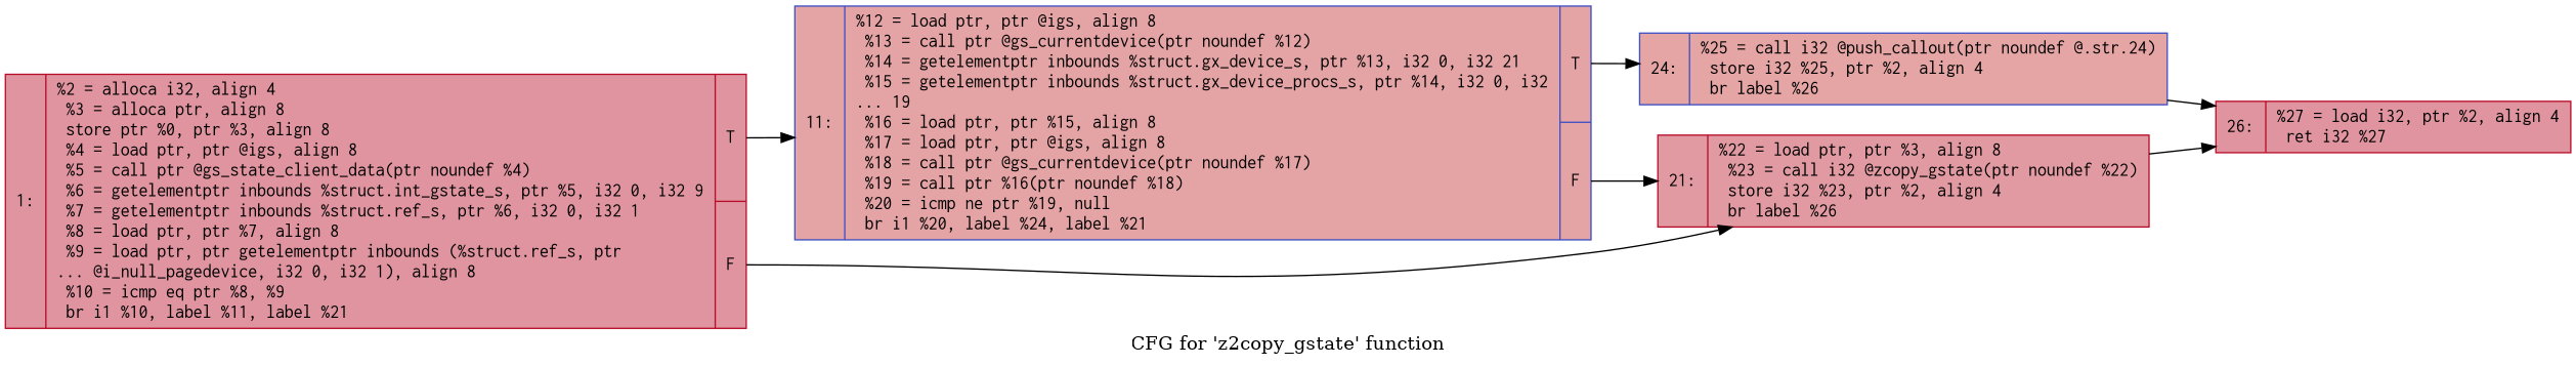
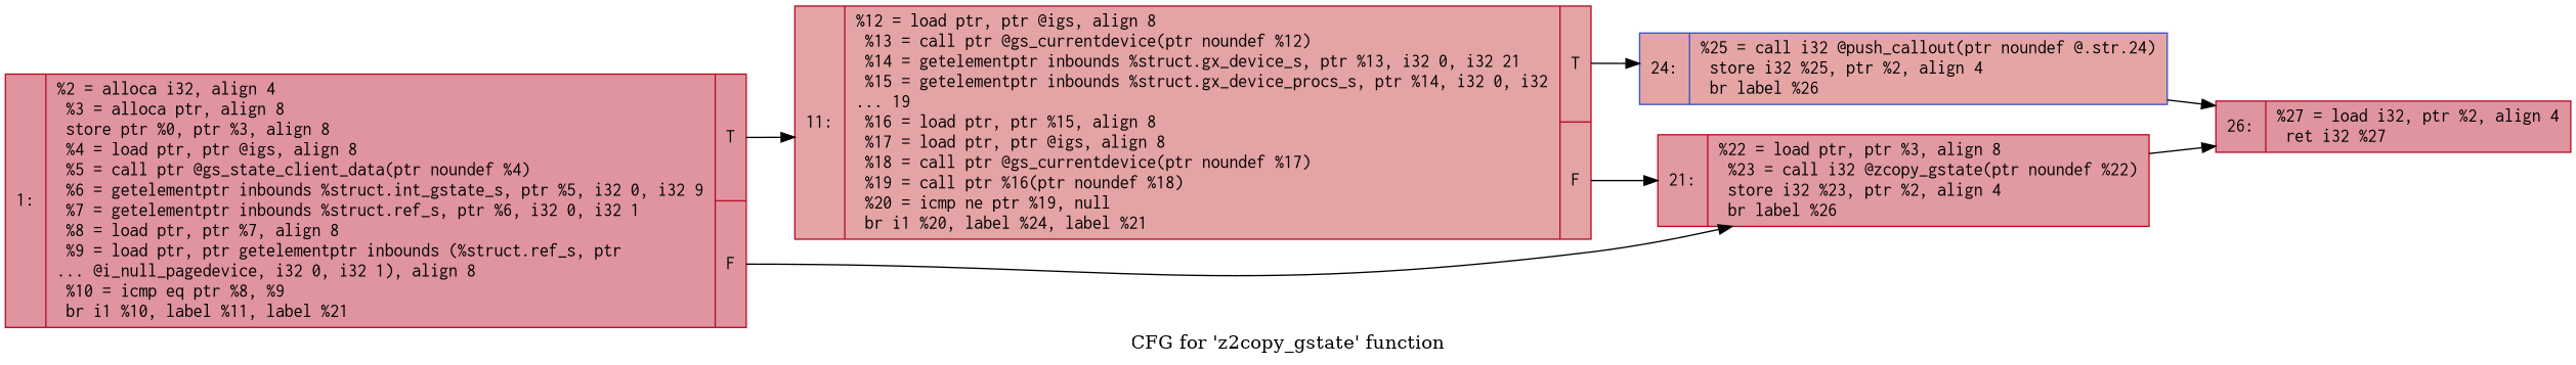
  digraph {
    label="CFG for 'z2copy_gstate' function"
    rankdir=LR
    node [color="#b70d28ff" fillcolor="#b70d2870" fontname=Courier shape=record style=filled]
    n1 [label="{1:\l|  %2 = alloca i32, align 4\l  %3 = alloca ptr, align 8\l  store ptr %0, ptr %3, align 8\l  %4 = load ptr, ptr @igs, align 8\l  %5 = call ptr @gs_state_client_data(ptr noundef %4)\l  %6 = getelementptr inbounds %struct.int_gstate_s, ptr %5, i32 0, i32 9\l  %7 = getelementptr inbounds %struct.ref_s, ptr %6, i32 0, i32 1\l  %8 = load ptr, ptr %7, align 8\l  %9 = load ptr, ptr getelementptr inbounds (%struct.ref_s, ptr\l... @i_null_pagedevice, i32 0, i32 1), align 8\l  %10 = icmp eq ptr %8, %9\l  br i1 %10, label %11, label %21\l|{<s0>T|<s1>F}}"]
-   n2 [color="#3d50c3ff" fillcolor="#c32e3170" label="{11:\l|  %12 = load ptr, ptr @igs, align 8\l  %13 = call ptr @gs_currentdevice(ptr noundef %12)\l  %14 = getelementptr inbounds %struct.gx_device_s, ptr %13, i32 0, i32 21\l  %15 = getelementptr inbounds %struct.gx_device_procs_s, ptr %14, i32 0, i32\l... 19\l  %16 = load ptr, ptr %15, align 8\l  %17 = load ptr, ptr @igs, align 8\l  %18 = call ptr @gs_currentdevice(ptr noundef %17)\l  %19 = call ptr %16(ptr noundef %18)\l  %20 = icmp ne ptr %19, null\l  br i1 %20, label %24, label %21\l|{<s0>T|<s1>F}}"]
+   n2 [fillcolor="#c32e3170" label="{11:\l|  %12 = load ptr, ptr @igs, align 8\l  %13 = call ptr @gs_currentdevice(ptr noundef %12)\l  %14 = getelementptr inbounds %struct.gx_device_s, ptr %13, i32 0, i32 21\l  %15 = getelementptr inbounds %struct.gx_device_procs_s, ptr %14, i32 0, i32\l... 19\l  %16 = load ptr, ptr %15, align 8\l  %17 = load ptr, ptr @igs, align 8\l  %18 = call ptr @gs_currentdevice(ptr noundef %17)\l  %19 = call ptr %16(ptr noundef %18)\l  %20 = icmp ne ptr %19, null\l  br i1 %20, label %24, label %21\l|{<s0>T|<s1>F}}"]
    n3 [fillcolor="#bb1b2c70" label="{21:\l|  %22 = load ptr, ptr %3, align 8\l  %23 = call i32 @zcopy_gstate(ptr noundef %22)\l  store i32 %23, ptr %2, align 4\l  br label %26\l}"]
    n4 [color="#3d50c3ff" fillcolor="#c5333470" label="{24:\l|  %25 = call i32 @push_callout(ptr noundef @.str.24)\l  store i32 %25, ptr %2, align 4\l  br label %26\l}"]
    n5 [label="{26:\l|  %27 = load i32, ptr %2, align 4\l  ret i32 %27\l}"]
    n1 -> n2 [tailport=s0]
    n1 -> n3 [tailport=s1]
    n2 -> n3 [tailport=s1]
    n2 -> n4 [tailport=s0]
    n3 -> n5
    n4 -> n5
  }
